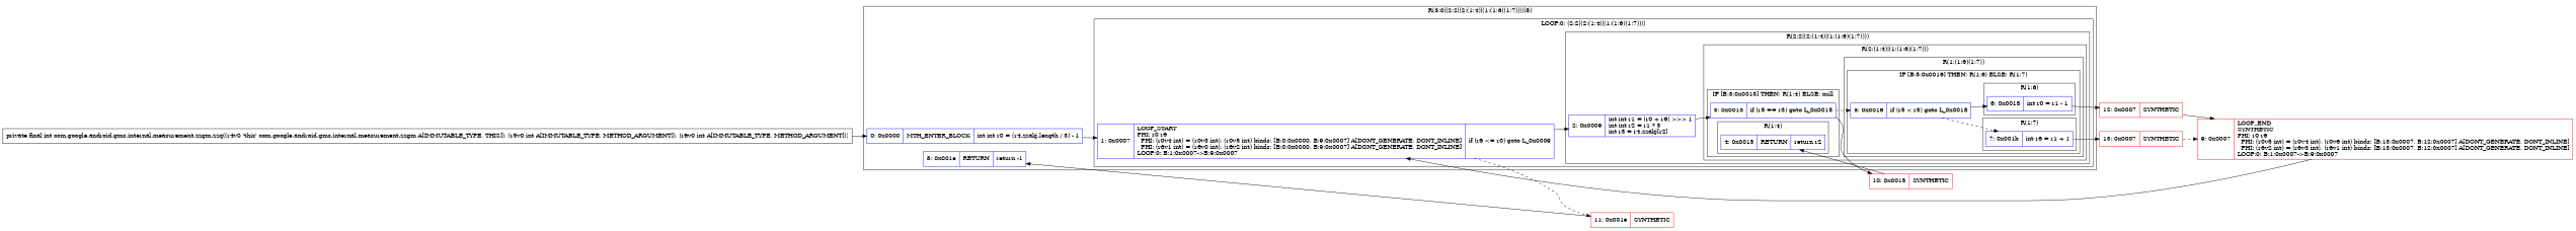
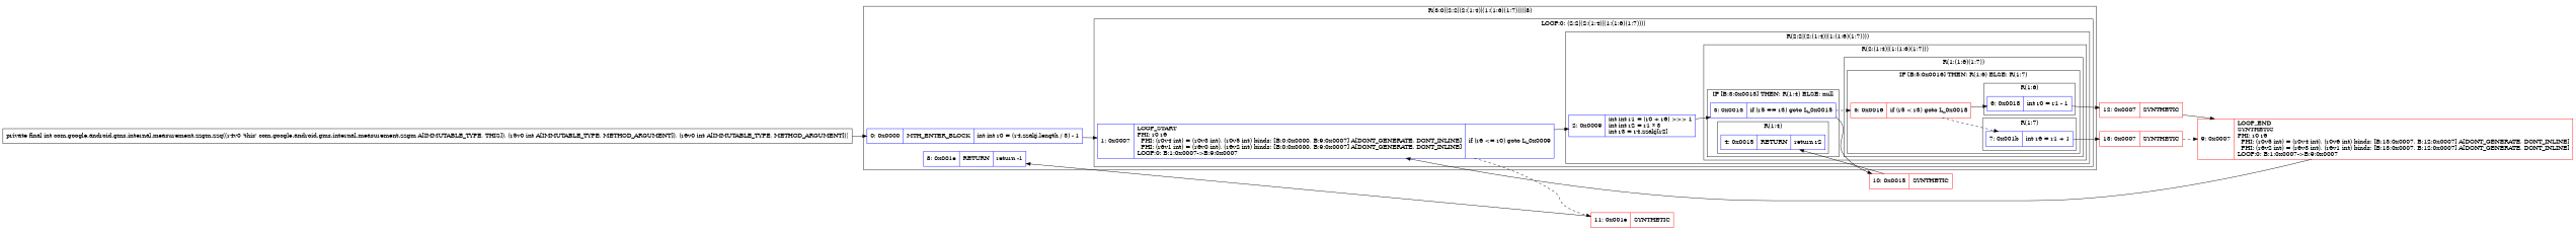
  digraph {
    rankdir=LR
    node [color=blue shape=record]
    n1 [label="{4\:\ 0x0015|RETURN\l|return r2\l}"]
    n2 [label="{3\:\ 0x0013|if (r5 == r3) goto L_0x0015\l}"]
    n3 [label="{6\:\ 0x0018|int r0 = r1 \- 1\l}"]
    n4 [label="{7\:\ 0x001b|int r6 = r1 + 1\l}"]
-   n5 [label="{5\:\ 0x0016|if (r5 \< r3) goto L_0x0018\l}"]
+   n5 [color=red label="{5\:\ 0x0016|if (r5 \< r3) goto L_0x0018\l}"]
    n6 [label="{2\:\ 0x0009|int int r1 = (r0 + r6) \>\>\> 1\lint int r2 = r1 * 3\lint r3 = r4.zzakj[r2]\l}"]
    n7 [label="{1\:\ 0x0007|LOOP_START\lPHI: r0 r6 \l  PHI: (r0v4 int) = (r0v3 int), (r0v5 int) binds: [B:0:0x0000, B:9:0x0007] A[DONT_GENERATE, DONT_INLINE]\l  PHI: (r6v1 int) = (r6v0 int), (r6v2 int) binds: [B:0:0x0000, B:9:0x0007] A[DONT_GENERATE, DONT_INLINE]\lLOOP:0: B:1:0x0007\-\>B:9:0x0007\l|if (r6 \<= r0) goto L_0x0009\l}"]
    n8 [label="{0\:\ 0x0000|MTH_ENTER_BLOCK\l|int int r0 = (r4.zzakj.length \/ 3) \- 1\l}"]
    n9 [label="{8\:\ 0x001e|RETURN\l|return \-1\l}"]
    n10 [color=red label="{10\:\ 0x0015|SYNTHETIC\l}"]
    n11 [color=red label="{12\:\ 0x0007|SYNTHETIC\l}"]
    n12 [color=red label="{13\:\ 0x0007|SYNTHETIC\l}"]
    n13 [color=red label="{11\:\ 0x001e|SYNTHETIC\l}"]
    n14 [color=red label="{9\:\ 0x0007|LOOP_END\lSYNTHETIC\lPHI: r0 r6 \l  PHI: (r0v5 int) = (r0v4 int), (r0v6 int) binds: [B:13:0x0007, B:12:0x0007] A[DONT_GENERATE, DONT_INLINE]\l  PHI: (r6v2 int) = (r6v3 int), (r6v1 int) binds: [B:13:0x0007, B:12:0x0007] A[DONT_GENERATE, DONT_INLINE]\lLOOP:0: B:1:0x0007\-\>B:9:0x0007\l}"]
    n15 [label="{private final int com.google.android.gms.internal.measurement.zzgm.zzq((r4v0 'this' com.google.android.gms.internal.measurement.zzgm A[IMMUTABLE_TYPE, THIS]), (r5v0 int A[IMMUTABLE_TYPE, METHOD_ARGUMENT]), (r6v0 int A[IMMUTABLE_TYPE, METHOD_ARGUMENT])) }" color=""]
    subgraph cluster_1 {
      label="R(3:0|(2:2|(2:(1:4)|(1:(1:6)(1:7))))|8)"
      n8
      n9
      subgraph cluster_2 {
        label="LOOP:0: (2:2|(2:(1:4)|(1:(1:6)(1:7))))"
        n7
        subgraph cluster_3 {
          label="R(2:2|(2:(1:4)|(1:(1:6)(1:7))))"
          n6
          subgraph cluster_4 {
            label="R(2:(1:4)|(1:(1:6)(1:7)))"
            subgraph cluster_5 {
              label="IF [B:3:0x0013] THEN: R(1:4) ELSE: null"
              n2
              subgraph cluster_6 {
                label="R(1:4)"
                n1
              }
            }
            subgraph cluster_7 {
              label="R(1:(1:6)(1:7))"
              subgraph cluster_8 {
                label="IF [B:5:0x0016] THEN: R(1:6) ELSE: R(1:7)"
                n5
                subgraph cluster_9 {
                  label="R(1:6)"
                  n3
                }
                subgraph cluster_10 {
                  label="R(1:7)"
                  n4
                }
              }
            }
          }
        }
      }
    }
    n2 -> n5 [style=dashed]
    n2 -> n10
    n3 -> n11
    n4 -> n12
    n5 -> n3
    n5 -> n4 [style=dashed]
    n6 -> n2
    n7 -> n6
    n7 -> n13 [style=dashed]
    n8 -> n7
    n10 -> n1
    n11 -> n14
    n12 -> n14 [style=dashed]
    n13 -> n9
    n14 -> n7
    n15 -> n8
  }
